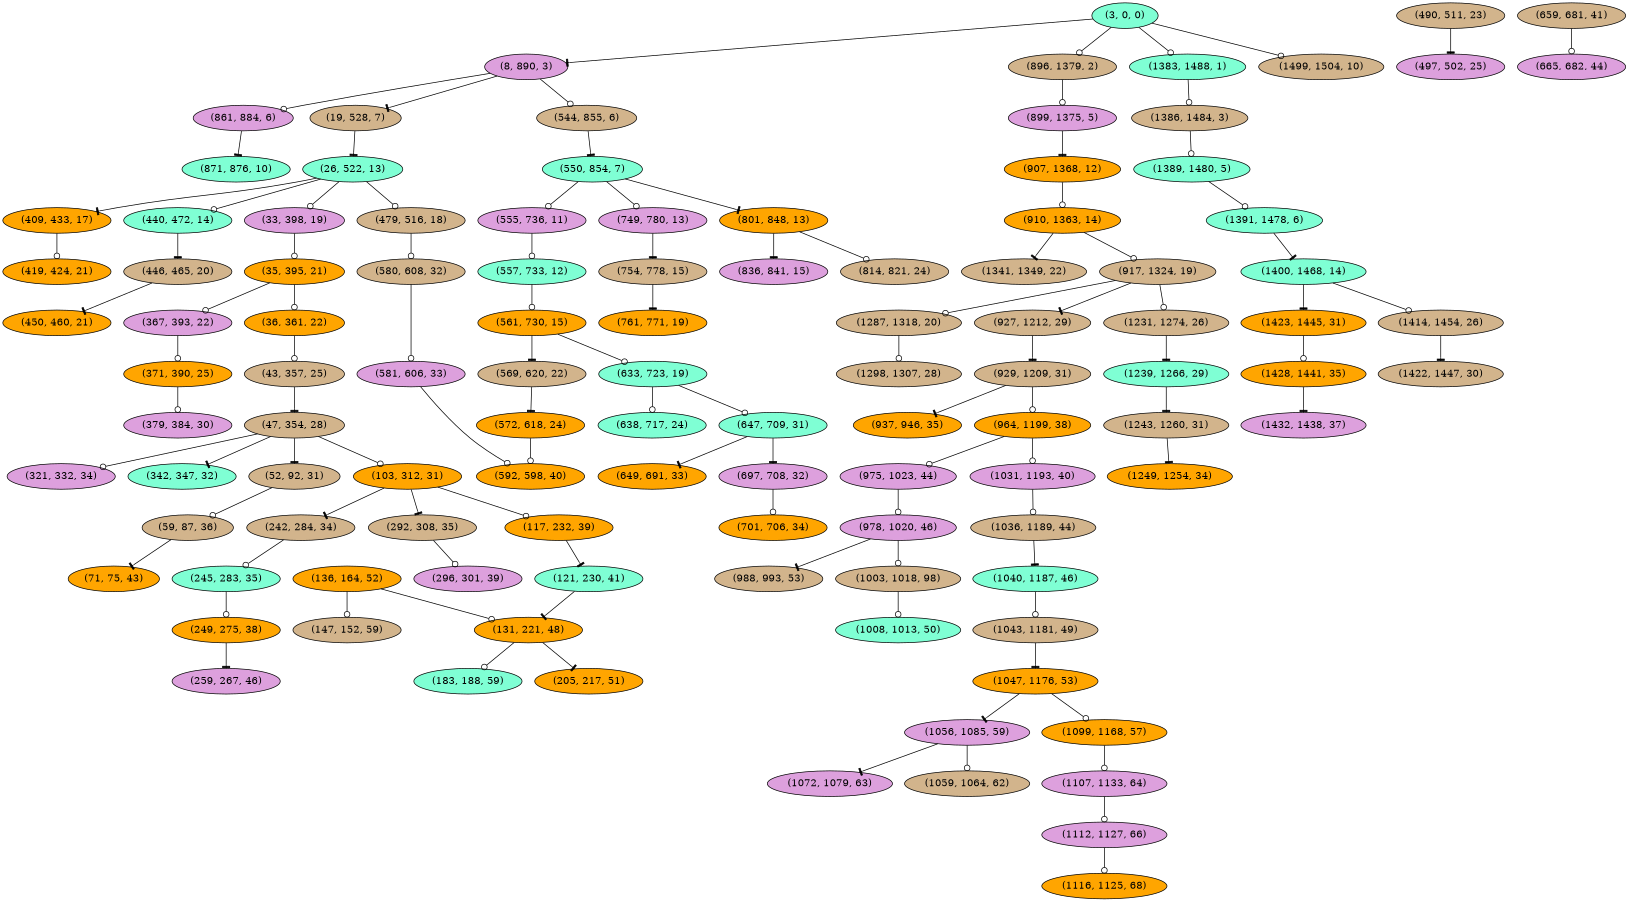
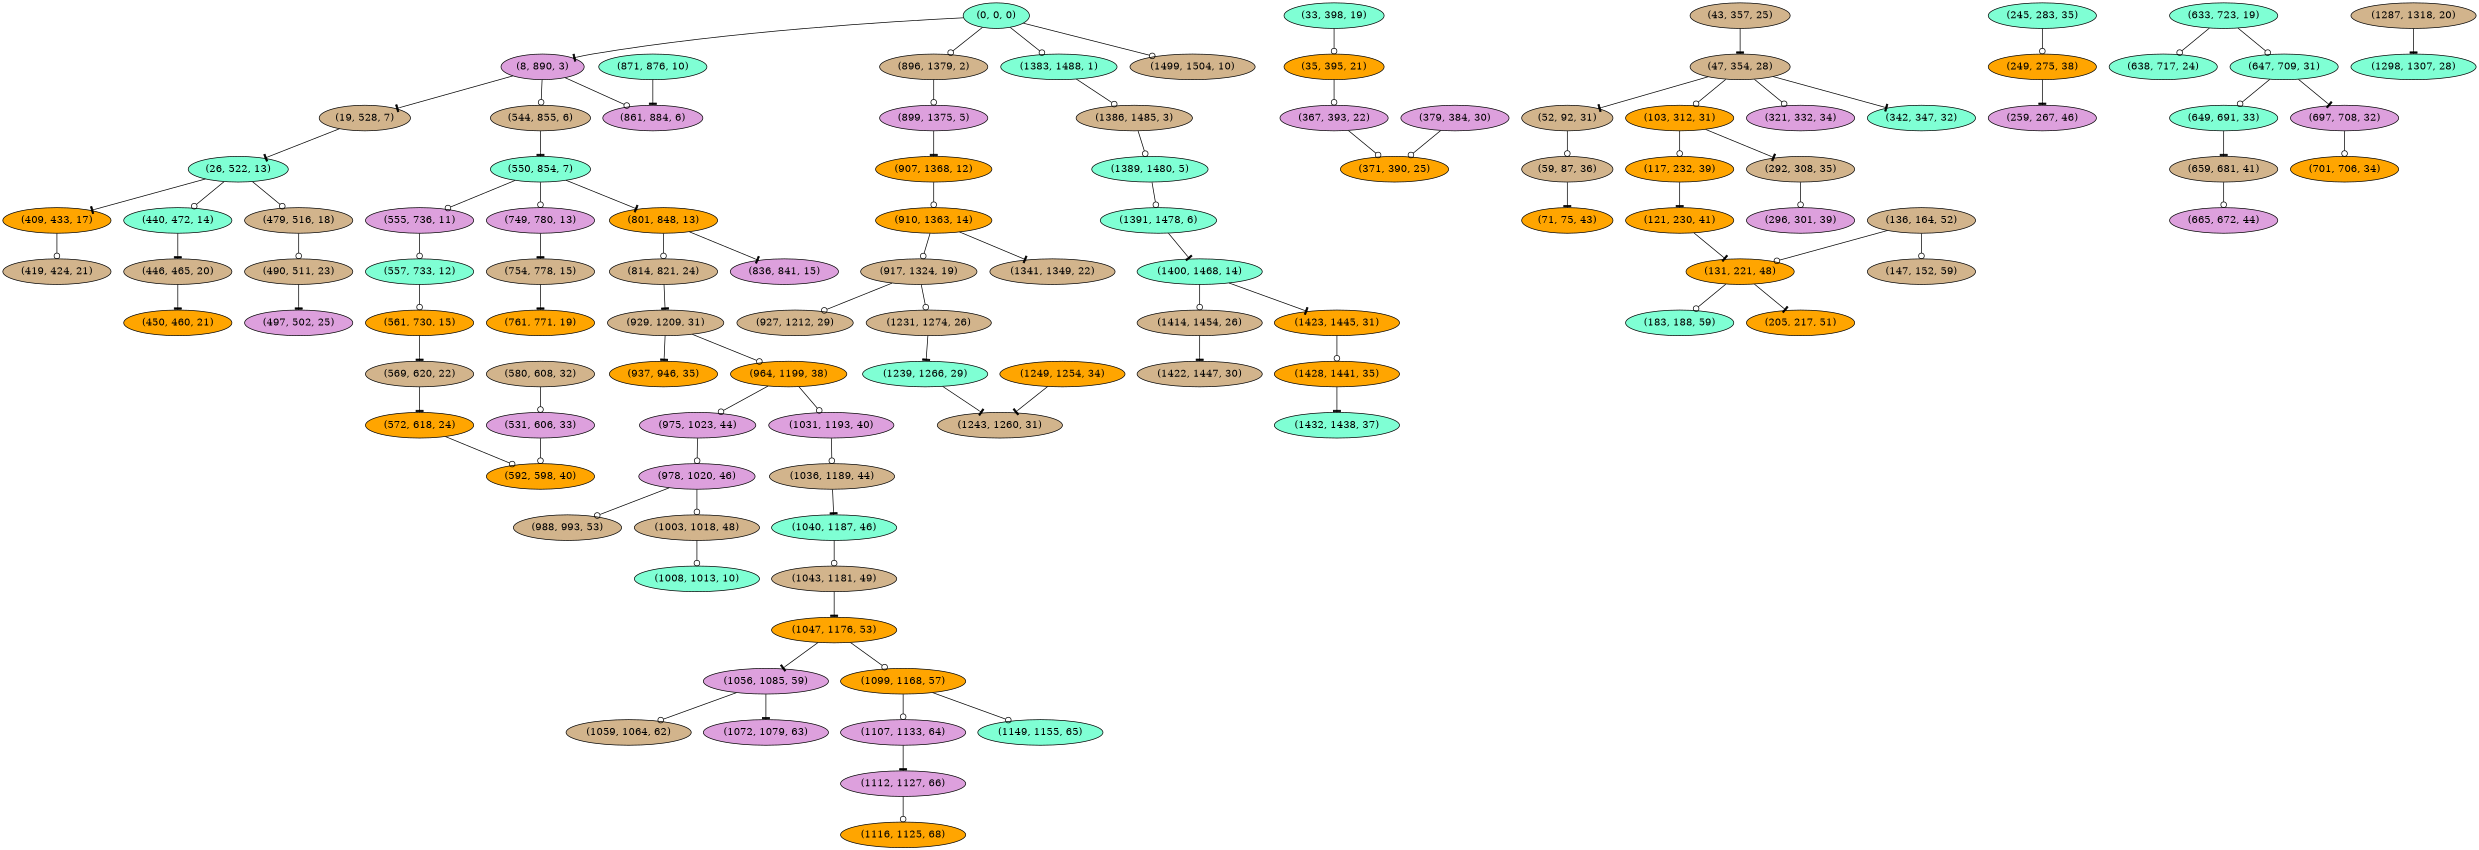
  digraph {
    node [fillcolor=tan style=filled]
    edge [arrowhead=odot]
-   "(0, 0, 0)" [fillcolor=aquamarine label="(3, 0, 0)"]
+   "(0, 0, 0)" [fillcolor=aquamarine]
    "(8, 890, 3)" [fillcolor=plum]
    "(896, 1379, 2)"
    "(1383, 1488, 1)" [fillcolor=aquamarine]
    "(1499, 1504, 10)"
    "(19, 528, 7)"
    "(544, 855, 6)"
    "(861, 884, 6)" [fillcolor=plum]
    "(899, 1375, 5)" [fillcolor=plum]
-   "(1386, 1484, 3)"
+   "(1386, 1484, 3)" [label="(1386, 1485, 3)"]
    "(26, 522, 13)" [fillcolor=aquamarine]
    "(550, 854, 7)" [fillcolor=aquamarine]
    "(871, 876, 10)" [fillcolor=aquamarine]
-   "(33, 398, 19)" [fillcolor=plum]
+   "(33, 398, 19)" [fillcolor=aquamarine]
    "(409, 433, 17)" [fillcolor=orange]
    "(440, 472, 14)" [fillcolor=aquamarine]
    "(479, 516, 18)"
    "(35, 395, 21)" [fillcolor=orange]
-   "(419, 424, 21)" [fillcolor=orange]
+   "(419, 424, 21)"
    "(446, 465, 20)"
    "(490, 511, 23)"
-   "(36, 361, 22)" [fillcolor=orange]
    "(367, 393, 22)" [fillcolor=plum]
    "(43, 357, 25)"
    "(371, 390, 25)" [fillcolor=orange]
    "(47, 354, 28)"
    "(52, 92, 31)"
    "(103, 312, 31)" [fillcolor=orange]
    "(321, 332, 34)" [fillcolor=plum]
    "(342, 347, 32)" [fillcolor=aquamarine]
    "(59, 87, 36)"
    "(117, 232, 39)" [fillcolor=orange]
-   "(242, 284, 34)"
    "(292, 308, 35)"
    "(71, 75, 43)" [fillcolor=orange]
-   "(121, 230, 41)" [fillcolor=aquamarine]
+   "(121, 230, 41)" [fillcolor=orange]
    "(245, 283, 35)" [fillcolor=aquamarine]
    "(296, 301, 39)" [fillcolor=plum]
    "(131, 221, 48)" [fillcolor=orange]
    "(183, 188, 59)" [fillcolor=aquamarine]
    "(205, 217, 51)" [fillcolor=orange]
-   "(136, 164, 52)" [fillcolor=orange]
+   "(136, 164, 52)"
    "(147, 152, 59)"
    "(249, 275, 38)" [fillcolor=orange]
    "(259, 267, 46)" [fillcolor=plum]
    "(379, 384, 30)" [fillcolor=plum]
    "(450, 460, 21)" [fillcolor=orange]
    "(497, 502, 25)" [fillcolor=plum]
    "(555, 736, 11)" [fillcolor=plum]
    "(749, 780, 13)" [fillcolor=plum]
    "(801, 848, 13)" [fillcolor=orange]
    "(557, 733, 12)" [fillcolor=aquamarine]
    "(754, 778, 15)"
    "(814, 821, 24)"
    "(836, 841, 15)" [fillcolor=plum]
    "(561, 730, 15)" [fillcolor=orange]
    "(569, 620, 22)"
    "(633, 723, 19)" [fillcolor=aquamarine]
    "(572, 618, 24)" [fillcolor=orange]
    "(638, 717, 24)" [fillcolor=aquamarine]
    "(647, 709, 31)" [fillcolor=aquamarine]
    "(592, 598, 40)" [fillcolor=orange]
-   "(581, 606, 33)" [fillcolor=plum]
+   "(581, 606, 33)" [fillcolor=plum label="(531, 606, 33)"]
    "(580, 608, 32)"
-   "(649, 691, 33)" [fillcolor=orange]
+   "(649, 691, 33)" [fillcolor=aquamarine]
    "(697, 708, 32)" [fillcolor=plum]
    "(659, 681, 41)"
    "(701, 706, 34)" [fillcolor=orange]
-   "(665, 672, 44)" [fillcolor=plum label="(665, 682, 44)"]
+   "(665, 672, 44)" [fillcolor=plum]
    "(761, 771, 19)" [fillcolor=orange]
    "(907, 1368, 12)" [fillcolor=orange]
    "(910, 1363, 14)" [fillcolor=orange]
    "(917, 1324, 19)"
    "(1341, 1349, 22)"
    "(927, 1212, 29)"
    "(1231, 1274, 26)"
    "(1287, 1318, 20)"
    "(929, 1209, 31)"
    "(1239, 1266, 29)" [fillcolor=aquamarine]
-   "(1298, 1307, 28)"
+   "(1298, 1307, 28)" [fillcolor=aquamarine]
    "(937, 946, 35)" [fillcolor=orange]
    "(964, 1199, 38)" [fillcolor=orange]
    "(975, 1023, 44)" [fillcolor=plum]
    "(1031, 1193, 40)" [fillcolor=plum]
    "(978, 1020, 46)" [fillcolor=plum]
    "(1036, 1189, 44)"
    "(988, 993, 53)"
-   "(1003, 1018, 48)" [label="(1003, 1018, 98)"]
-   "(1008, 1013, 50)" [fillcolor=aquamarine]
+   "(1003, 1018, 48)"
+   "(1008, 1013, 50)" [fillcolor=aquamarine label="(1008, 1013, 10)"]
    "(1040, 1187, 46)" [fillcolor=aquamarine]
    "(1043, 1181, 49)"
    "(1047, 1176, 53)" [fillcolor=orange]
    "(1056, 1085, 59)" [fillcolor=plum]
    "(1099, 1168, 57)" [fillcolor=orange]
    "(1059, 1064, 62)"
    "(1072, 1079, 63)" [fillcolor=plum]
    "(1107, 1133, 64)" [fillcolor=plum]
+   "(1149, 1155, 65)" [fillcolor=aquamarine]
    "(1112, 1127, 66)" [fillcolor=plum]
    "(1116, 1125, 68)" [fillcolor=orange]
    "(1243, 1260, 31)"
    "(1249, 1254, 34)" [fillcolor=orange]
    "(1389, 1480, 5)" [fillcolor=aquamarine]
    "(1391, 1478, 6)" [fillcolor=aquamarine]
    "(1400, 1468, 14)" [fillcolor=aquamarine]
    "(1414, 1454, 26)"
    "(1423, 1445, 31)" [fillcolor=orange]
    "(1422, 1447, 30)"
    "(1428, 1441, 35)" [fillcolor=orange]
-   "(1432, 1438, 37)" [fillcolor=plum]
+   "(1432, 1438, 37)" [fillcolor=aquamarine]
    "(0, 0, 0)" -> "(8, 890, 3)" [arrowhead=tee]
    "(0, 0, 0)" -> "(896, 1379, 2)"
    "(0, 0, 0)" -> "(1383, 1488, 1)"
    "(0, 0, 0)" -> "(1499, 1504, 10)"
    "(8, 890, 3)" -> "(19, 528, 7)" [arrowhead=tee]
    "(8, 890, 3)" -> "(544, 855, 6)"
    "(8, 890, 3)" -> "(861, 884, 6)"
    "(896, 1379, 2)" -> "(899, 1375, 5)"
    "(1383, 1488, 1)" -> "(1386, 1484, 3)"
    "(19, 528, 7)" -> "(26, 522, 13)" [arrowhead=tee]
    "(544, 855, 6)" -> "(550, 854, 7)" [arrowhead=tee]
-   "(861, 884, 6)" -> "(871, 876, 10)" [arrowhead=tee]
+   "(871, 876, 10)" -> "(861, 884, 6)" [arrowhead=tee]
    "(899, 1375, 5)" -> "(907, 1368, 12)" [arrowhead=tee]
    "(1386, 1484, 3)" -> "(1389, 1480, 5)"
-   "(26, 522, 13)" -> "(33, 398, 19)"
    "(26, 522, 13)" -> "(409, 433, 17)" [arrowhead=tee]
    "(26, 522, 13)" -> "(440, 472, 14)"
    "(26, 522, 13)" -> "(479, 516, 18)"
    "(550, 854, 7)" -> "(555, 736, 11)"
    "(550, 854, 7)" -> "(749, 780, 13)"
    "(550, 854, 7)" -> "(801, 848, 13)" [arrowhead=tee]
    "(33, 398, 19)" -> "(35, 395, 21)"
    "(409, 433, 17)" -> "(419, 424, 21)"
    "(440, 472, 14)" -> "(446, 465, 20)" [arrowhead=tee]
-   "(479, 516, 18)" -> "(580, 608, 32)"
-   "(35, 395, 21)" -> "(36, 361, 22)"
+   "(479, 516, 18)" -> "(490, 511, 23)"
    "(35, 395, 21)" -> "(367, 393, 22)"
    "(446, 465, 20)" -> "(450, 460, 21)" [arrowhead=tee]
    "(490, 511, 23)" -> "(497, 502, 25)" [arrowhead=tee]
-   "(36, 361, 22)" -> "(43, 357, 25)"
    "(367, 393, 22)" -> "(371, 390, 25)"
    "(43, 357, 25)" -> "(47, 354, 28)" [arrowhead=tee]
-   "(371, 390, 25)" -> "(379, 384, 30)"
+   "(379, 384, 30)" -> "(371, 390, 25)"
    "(47, 354, 28)" -> "(52, 92, 31)" [arrowhead=tee]
    "(47, 354, 28)" -> "(103, 312, 31)"
    "(47, 354, 28)" -> "(321, 332, 34)"
    "(47, 354, 28)" -> "(342, 347, 32)" [arrowhead=tee]
    "(52, 92, 31)" -> "(59, 87, 36)"
    "(103, 312, 31)" -> "(117, 232, 39)"
-   "(103, 312, 31)" -> "(242, 284, 34)" [arrowhead=tee]
    "(103, 312, 31)" -> "(292, 308, 35)" [arrowhead=tee]
    "(59, 87, 36)" -> "(71, 75, 43)" [arrowhead=tee]
    "(117, 232, 39)" -> "(121, 230, 41)" [arrowhead=tee]
-   "(242, 284, 34)" -> "(245, 283, 35)"
    "(292, 308, 35)" -> "(296, 301, 39)"
    "(121, 230, 41)" -> "(131, 221, 48)" [arrowhead=tee]
    "(245, 283, 35)" -> "(249, 275, 38)"
    "(131, 221, 48)" -> "(183, 188, 59)"
    "(131, 221, 48)" -> "(205, 217, 51)" [arrowhead=tee]
    "(136, 164, 52)" -> "(131, 221, 48)"
    "(136, 164, 52)" -> "(147, 152, 59)"
    "(249, 275, 38)" -> "(259, 267, 46)" [arrowhead=tee]
    "(555, 736, 11)" -> "(557, 733, 12)"
    "(749, 780, 13)" -> "(754, 778, 15)" [arrowhead=tee]
    "(801, 848, 13)" -> "(814, 821, 24)"
    "(801, 848, 13)" -> "(836, 841, 15)" [arrowhead=tee]
    "(557, 733, 12)" -> "(561, 730, 15)"
    "(754, 778, 15)" -> "(761, 771, 19)" [arrowhead=tee]
    "(561, 730, 15)" -> "(569, 620, 22)" [arrowhead=tee]
-   "(561, 730, 15)" -> "(633, 723, 19)"
    "(569, 620, 22)" -> "(572, 618, 24)" [arrowhead=tee]
    "(633, 723, 19)" -> "(638, 717, 24)"
    "(633, 723, 19)" -> "(647, 709, 31)"
    "(572, 618, 24)" -> "(592, 598, 40)"
-   "(647, 709, 31)" -> "(649, 691, 33)" [arrowhead=tee]
+   "(647, 709, 31)" -> "(649, 691, 33)"
    "(647, 709, 31)" -> "(697, 708, 32)" [arrowhead=tee]
    "(581, 606, 33)" -> "(592, 598, 40)"
    "(580, 608, 32)" -> "(581, 606, 33)"
+   "(649, 691, 33)" -> "(659, 681, 41)" [arrowhead=tee]
    "(697, 708, 32)" -> "(701, 706, 34)"
    "(659, 681, 41)" -> "(665, 672, 44)"
    "(907, 1368, 12)" -> "(910, 1363, 14)"
    "(910, 1363, 14)" -> "(917, 1324, 19)"
    "(910, 1363, 14)" -> "(1341, 1349, 22)" [arrowhead=tee]
-   "(917, 1324, 19)" -> "(927, 1212, 29)" [arrowhead=tee]
+   "(917, 1324, 19)" -> "(927, 1212, 29)"
    "(917, 1324, 19)" -> "(1231, 1274, 26)"
-   "(917, 1324, 19)" -> "(1287, 1318, 20)"
-   "(927, 1212, 29)" -> "(929, 1209, 31)" [arrowhead=tee]
+   "(814, 821, 24)" -> "(929, 1209, 31)" [arrowhead=tee]
    "(1231, 1274, 26)" -> "(1239, 1266, 29)" [arrowhead=tee]
-   "(1287, 1318, 20)" -> "(1298, 1307, 28)"
+   "(1287, 1318, 20)" -> "(1298, 1307, 28)" [arrowhead=tee]
    "(929, 1209, 31)" -> "(937, 946, 35)" [arrowhead=tee]
    "(929, 1209, 31)" -> "(964, 1199, 38)"
    "(1239, 1266, 29)" -> "(1243, 1260, 31)" [arrowhead=tee]
    "(964, 1199, 38)" -> "(975, 1023, 44)"
    "(964, 1199, 38)" -> "(1031, 1193, 40)"
    "(975, 1023, 44)" -> "(978, 1020, 46)"
    "(1031, 1193, 40)" -> "(1036, 1189, 44)"
-   "(978, 1020, 46)" -> "(988, 993, 53)" [arrowhead=tee]
+   "(978, 1020, 46)" -> "(988, 993, 53)"
    "(978, 1020, 46)" -> "(1003, 1018, 48)"
    "(1036, 1189, 44)" -> "(1040, 1187, 46)" [arrowhead=tee]
    "(1003, 1018, 48)" -> "(1008, 1013, 50)"
    "(1040, 1187, 46)" -> "(1043, 1181, 49)"
    "(1043, 1181, 49)" -> "(1047, 1176, 53)" [arrowhead=tee]
    "(1047, 1176, 53)" -> "(1056, 1085, 59)" [arrowhead=tee]
    "(1047, 1176, 53)" -> "(1099, 1168, 57)"
    "(1056, 1085, 59)" -> "(1059, 1064, 62)"
    "(1056, 1085, 59)" -> "(1072, 1079, 63)" [arrowhead=tee]
    "(1099, 1168, 57)" -> "(1107, 1133, 64)"
-   "(1107, 1133, 64)" -> "(1112, 1127, 66)"
+   "(1099, 1168, 57)" -> "(1149, 1155, 65)"
+   "(1107, 1133, 64)" -> "(1112, 1127, 66)" [arrowhead=tee]
    "(1112, 1127, 66)" -> "(1116, 1125, 68)"
-   "(1243, 1260, 31)" -> "(1249, 1254, 34)" [arrowhead=tee]
+   "(1249, 1254, 34)" -> "(1243, 1260, 31)" [arrowhead=tee]
    "(1389, 1480, 5)" -> "(1391, 1478, 6)"
    "(1391, 1478, 6)" -> "(1400, 1468, 14)" [arrowhead=tee]
    "(1400, 1468, 14)" -> "(1414, 1454, 26)"
    "(1400, 1468, 14)" -> "(1423, 1445, 31)" [arrowhead=tee]
    "(1414, 1454, 26)" -> "(1422, 1447, 30)" [arrowhead=tee]
    "(1423, 1445, 31)" -> "(1428, 1441, 35)"
    "(1428, 1441, 35)" -> "(1432, 1438, 37)" [arrowhead=tee]
  }
